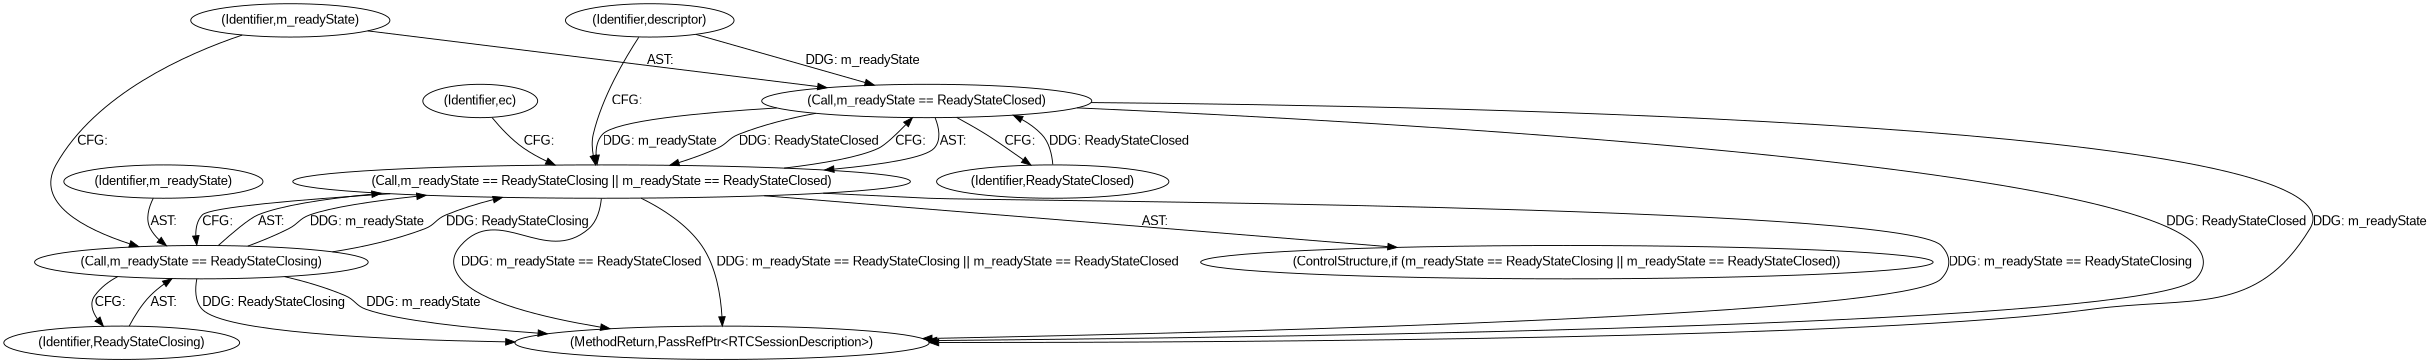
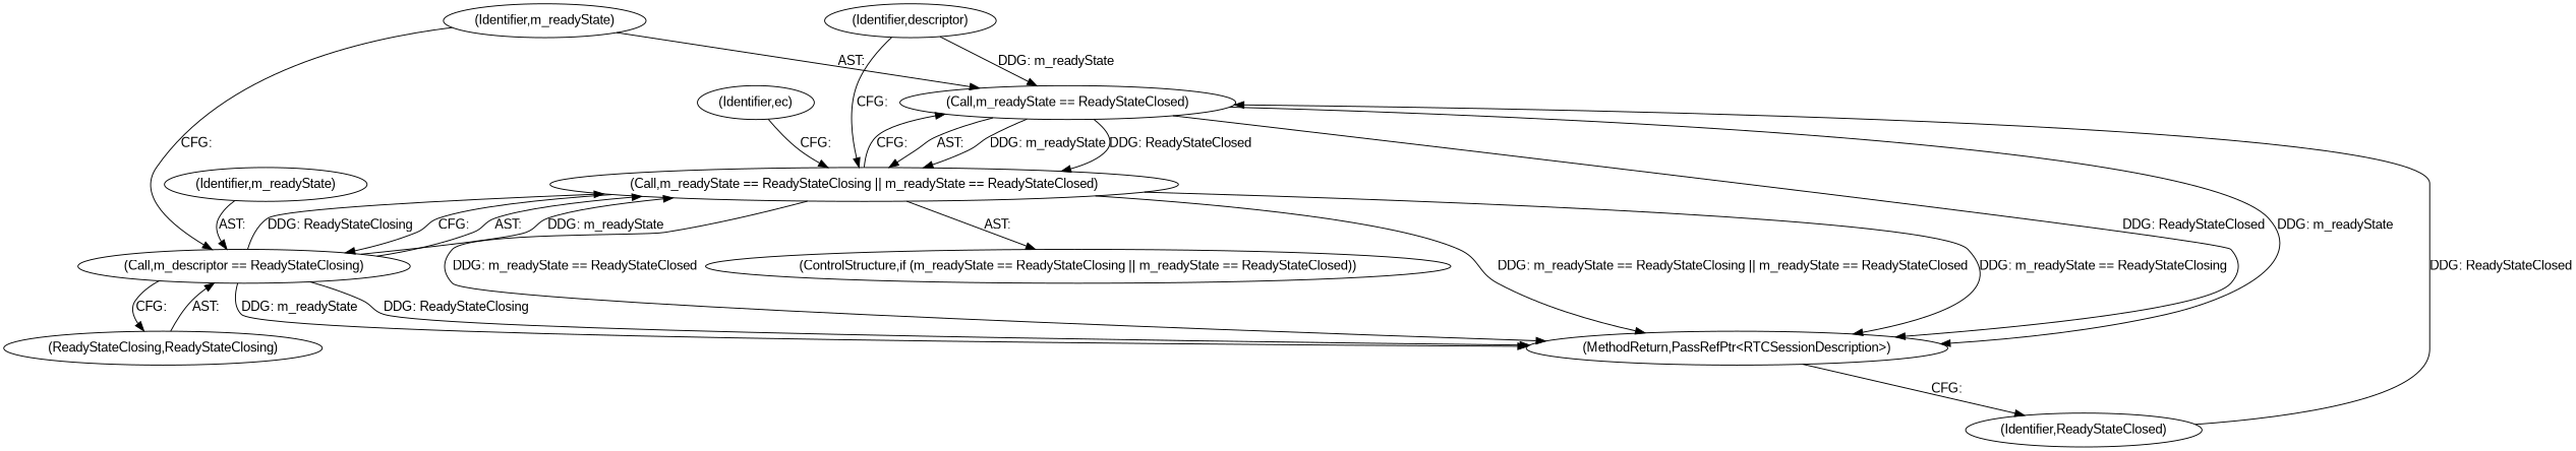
  digraph {
    fontname="Liberation Sans"
    node [fontname="Liberation Sans"]
    edge [fontname="Liberation Sans"]
    n1 [label="(Call,m_readyState == ReadyStateClosed)"]
    n2 [label="(Call,m_readyState == ReadyStateClosing || m_readyState == ReadyStateClosed)"]
    n3 [label="(MethodReturn,PassRefPtr<RTCSessionDescription>)"]
    n4 [label="(Identifier,ReadyStateClosed)"]
-   n5 [label="(Call,m_readyState == ReadyStateClosing)"]
+   n5 [label="(Call,m_descriptor == ReadyStateClosing)"]
    n6 [label="(ControlStructure,if (m_readyState == ReadyStateClosing || m_readyState == ReadyStateClosed))"]
-   n7 [label="(Identifier,ReadyStateClosing)"]
+   n7 [label="(ReadyStateClosing,ReadyStateClosing)"]
    n8 [label="(Identifier,m_readyState)"]
    n9 [label="(Identifier,ec)"]
    n10 [label="(Identifier,m_readyState)"]
    n11 [label="(Identifier,descriptor)"]
    n1 -> n2 [label="AST: "]
    n1 -> n2 [label="DDG: m_readyState"]
    n1 -> n2 [label="DDG: ReadyStateClosed"]
    n1 -> n3 [label="DDG: ReadyStateClosed"]
    n1 -> n3 [label="DDG: m_readyState"]
-   n1 -> n4 [label="CFG: "]
+   n3 -> n4 [label="CFG: "]
    n2 -> n1 [label="CFG: "]
    n2 -> n3 [label="DDG: m_readyState == ReadyStateClosed"]
    n2 -> n3 [label="DDG: m_readyState == ReadyStateClosing || m_readyState == ReadyStateClosed"]
    n2 -> n3 [label="DDG: m_readyState == ReadyStateClosing"]
    n2 -> n5 [label="CFG: "]
    n2 -> n6 [label="AST: "]
    n4 -> n1 [label="DDG: ReadyStateClosed"]
    n5 -> n2 [label="AST: "]
    n5 -> n2 [label="DDG: m_readyState"]
    n5 -> n2 [label="DDG: ReadyStateClosing"]
    n5 -> n3 [label="DDG: ReadyStateClosing"]
    n5 -> n3 [label="DDG: m_readyState"]
    n5 -> n7 [label="CFG: "]
    n7 -> n5 [label="AST: "]
    n8 -> n1 [label="AST: "]
    n8 -> n5 [label="CFG: "]
    n9 -> n2 [label="CFG: "]
    n10 -> n5 [label="AST: "]
    n11 -> n1 [label="DDG: m_readyState"]
    n11 -> n2 [label="CFG: "]
  }
